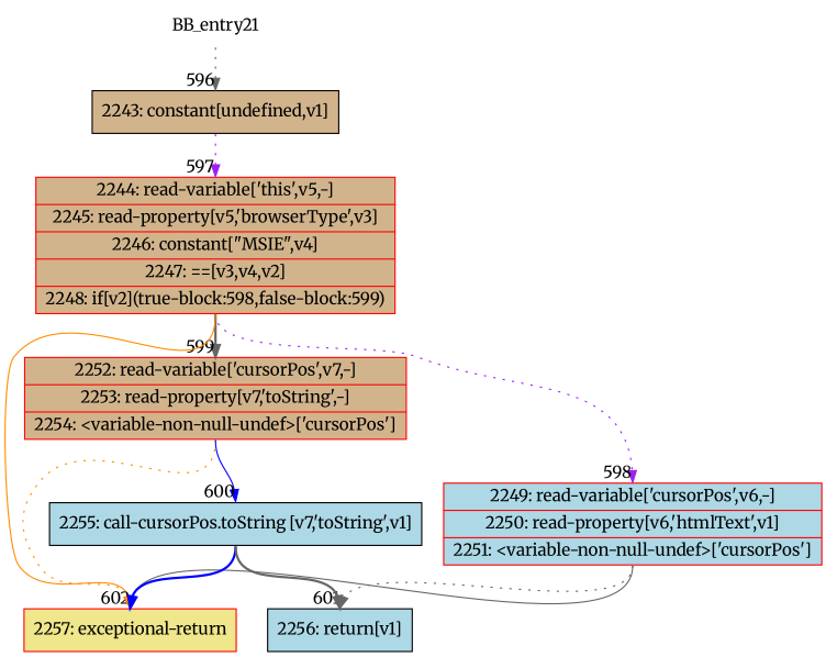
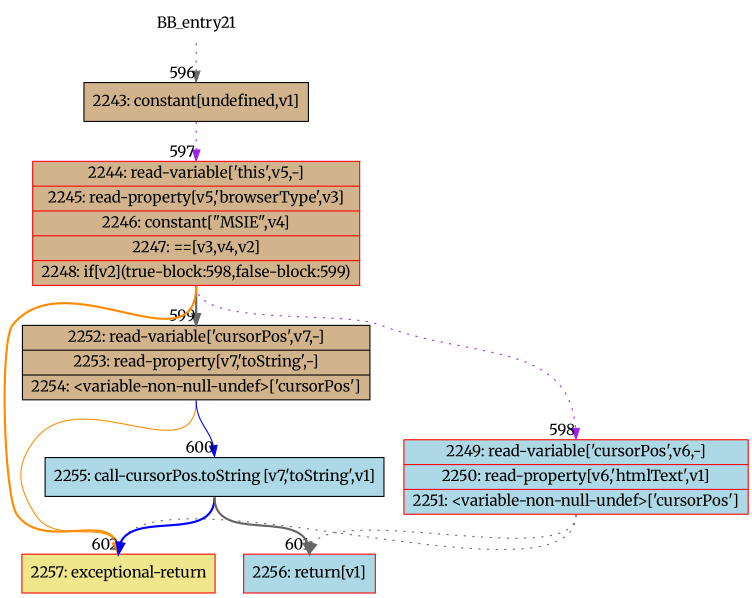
  digraph {
    fontname=Merriweather
    rankdir=TD
    node [color=red fillcolor=tan fontname=Merriweather shape=record style=filled]
    edge [color=gray40 fontname=Merriweather headport=n style=dotted tailport=s]
    n1 [fillcolor=white label=BB_entry21 shape=none]
    n2 [color=black label="{2243: constant[undefined,v1]}"]
    n3 [label="{2244: read-variable['this',v5,-]|2245: read-property[v5,'browserType',v3]|2246: constant[\"MSIE\",v4]|2247: ==[v3,v4,v2]|2248: if[v2](true-block:598,false-block:599)}"]
    n4 [fillcolor=lightblue label="{2249: read-variable['cursorPos',v6,-]|2250: read-property[v6,'htmlText',v1]|2251: \<variable-non-null-undef\>['cursorPos']}"]
-   n5 [label="{2252: read-variable['cursorPos',v7,-]|2253: read-property[v7,'toString',-]|2254: \<variable-non-null-undef\>['cursorPos']}"]
+   n5 [color=black label="{2252: read-variable['cursorPos',v7,-]|2253: read-property[v7,'toString',-]|2254: \<variable-non-null-undef\>['cursorPos']}"]
    n6 [fillcolor=khaki label="{2257: exceptional-return}"]
-   n7 [color=black fillcolor=lightblue label="{2256: return[v1]}"]
+   n7 [fillcolor=lightblue label="{2256: return[v1]}"]
    n8 [color=black fillcolor=lightblue label="{2255: call-cursorPos.toString [v7,'toString',v1]}"]
    n1 -> n2 [headlabel="    596"]
    n2 -> n3 [color=purple headlabel="      597"]
    n3 -> n4 [color=purple headlabel="      598"]
    n3 -> n5 [headlabel="      599" style=bold]
-   n3 -> n6 [color=darkorange headlabel="      602" style=solid]
-   n4 -> n6 [style=solid]
+   n3 -> n6 [color=darkorange headlabel="      602" style=bold]
+   n4 -> n6
    n4 -> n7 [headlabel="      601"]
-   n5 -> n6 [color=darkorange]
+   n5 -> n6 [color=darkorange style=solid]
    n5 -> n8 [color=blue headlabel="      600" style=solid]
    n8 -> n6 [color=blue style=bold]
    n8 -> n7 [style=bold]
  }
